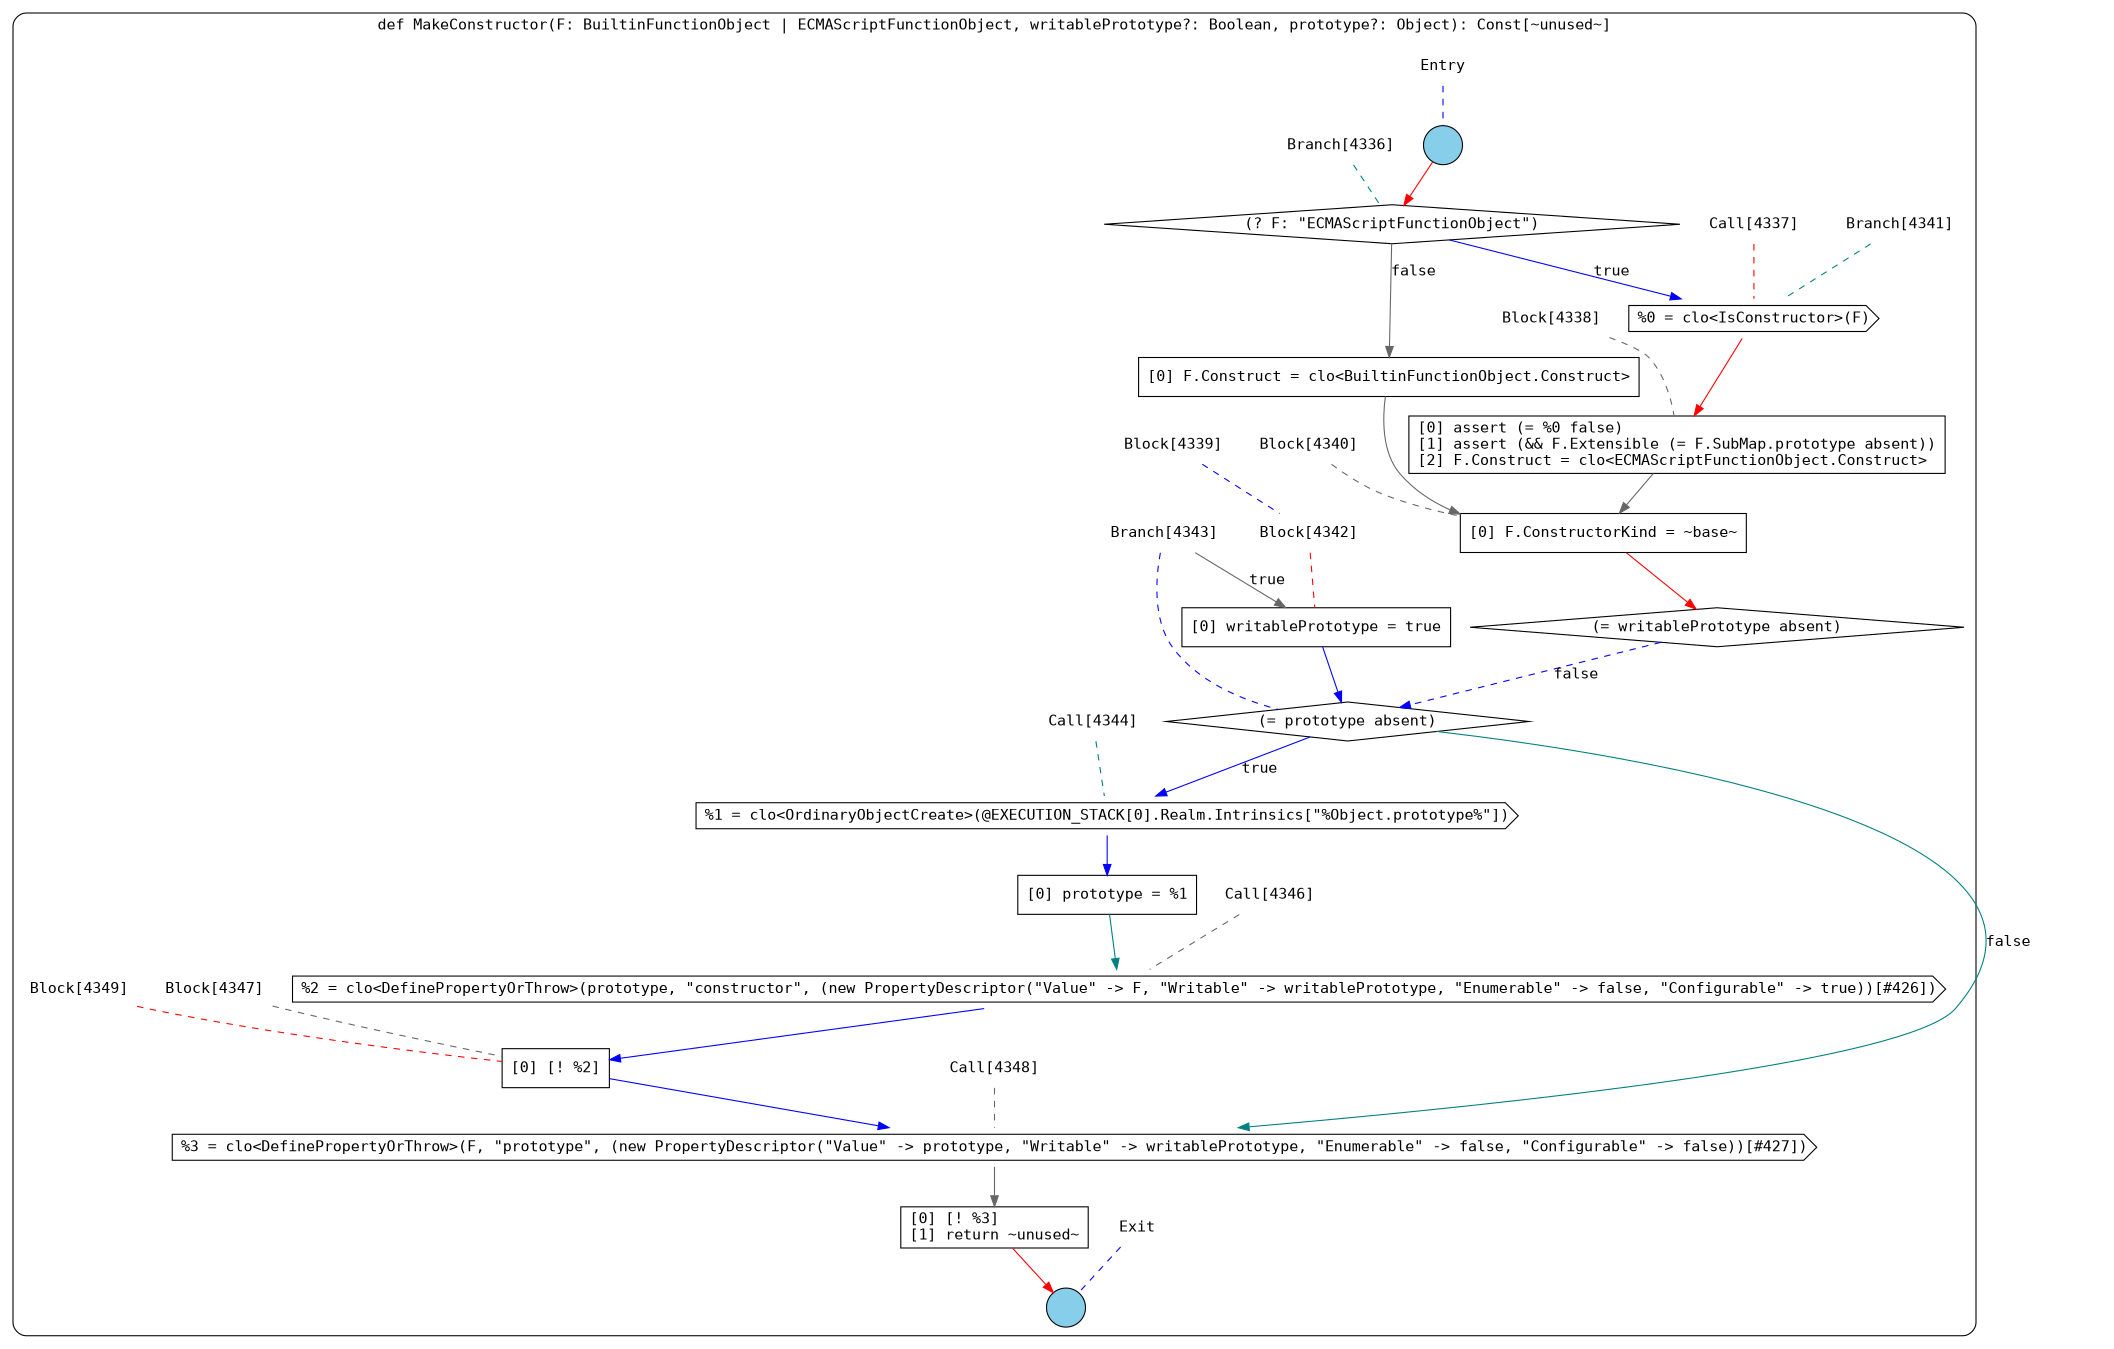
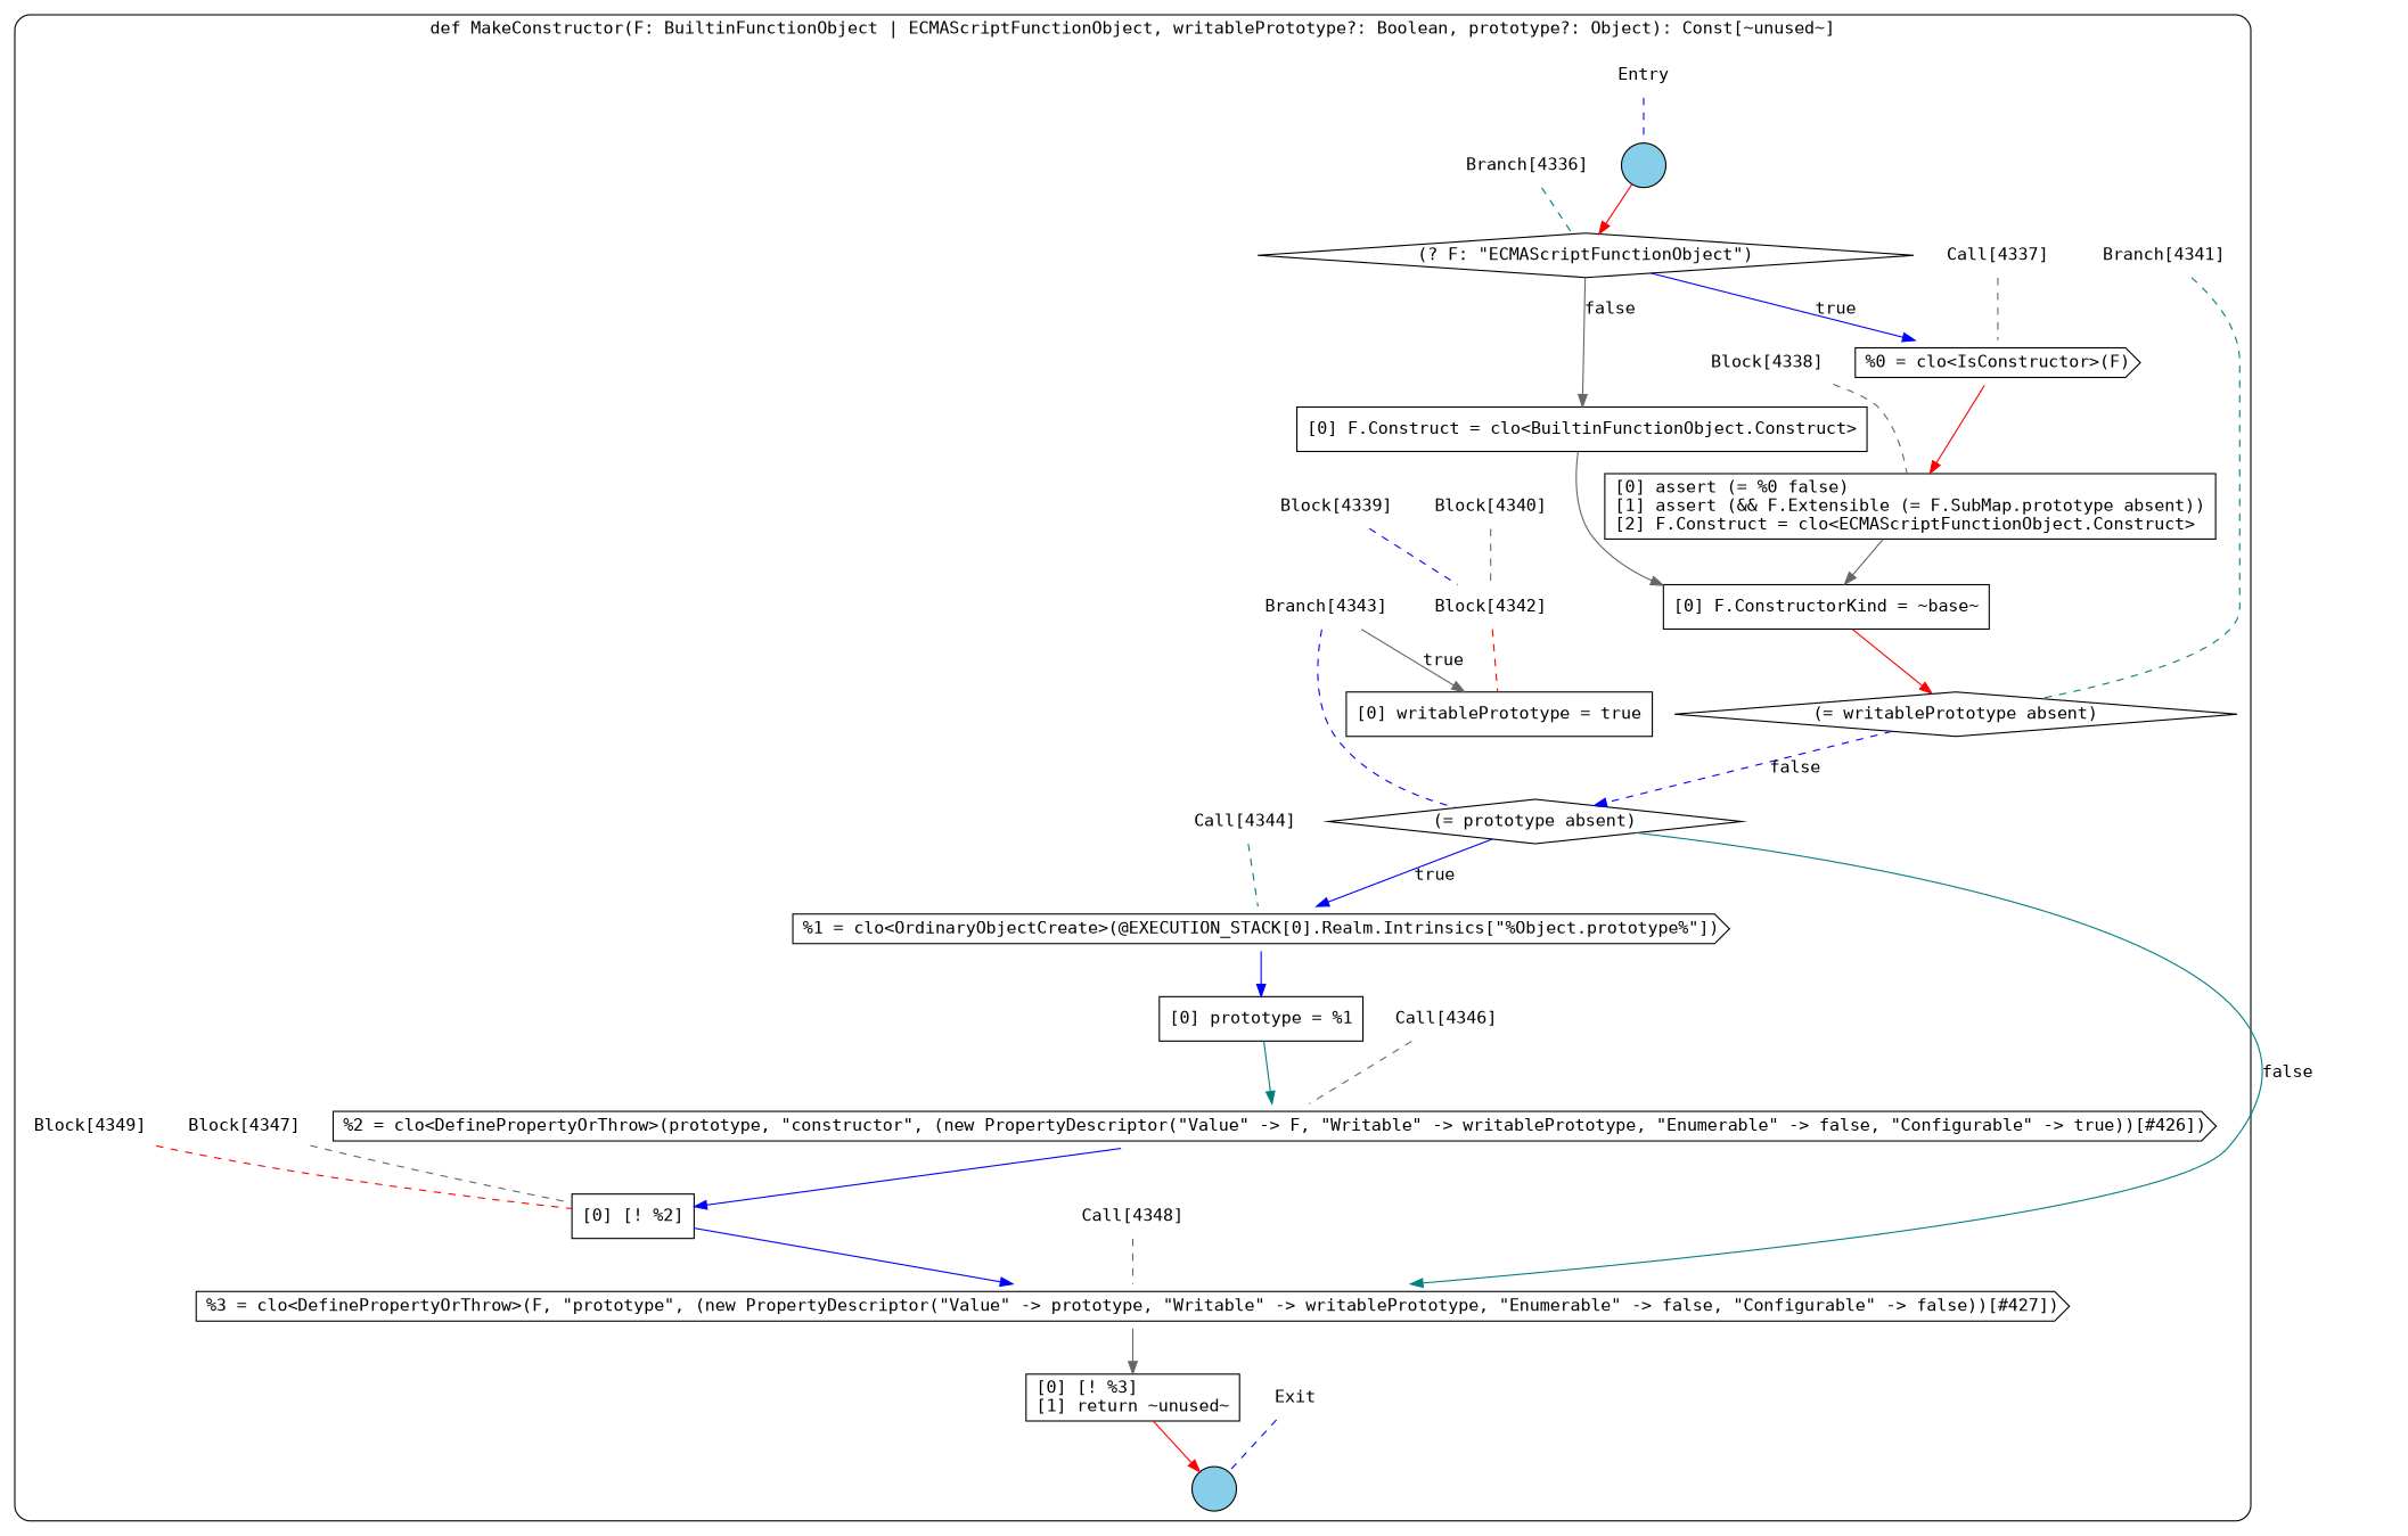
  digraph {
    fontname=Consolas
    node [fontname=Consolas shape=none color=black style=filled]
    edge [color=blue fontname=Consolas]
    n1 [label=<<font color="black">Entry</font>> color="" style=""]
    n2 [fillcolor=skyblue label=" " shape=circle]
    n3 [fillcolor=white label=<<font color="black">(? F: &quot;ECMAScriptFunctionObject&quot;)</font>> shape=diamond]
    n4 [fillcolor=white label=<<font color="black">%0 = clo&lt;IsConstructor&gt;(F)</font>> shape=cds]
    n5 [fillcolor=white label=<<font color="black">[0] F.Construct = clo&lt;BuiltinFunctionObject.Construct&gt;<BR ALIGN="LEFT"/></font>> shape=box]
    n6 [label=<<font color="black">Exit</font>> color="" style=""]
    n7 [fillcolor=skyblue label=" " shape=circle]
    n8 [label=<<font color="black">Branch[4336]</font>> color="" style=""]
    n9 [fillcolor=white label=<<font color="black">[0] assert (= %0 false)<BR ALIGN="LEFT"/>[1] assert (&amp;&amp; F.Extensible (= F.SubMap.prototype absent))<BR ALIGN="LEFT"/>[2] F.Construct = clo&lt;ECMAScriptFunctionObject.Construct&gt;<BR ALIGN="LEFT"/></font>> shape=box]
    n10 [fillcolor=white label=<<font color="black">[0] F.ConstructorKind = ~base~<BR ALIGN="LEFT"/></font>> shape=box]
    n11 [label=<<font color="black">Call[4337]</font>> color="" style=""]
    n12 [label=<<font color="black">Block[4339]</font>> color="" style=""]
    n13 [fillcolor=white label=<<font color="black">(= writablePrototype absent)</font>> shape=diamond]
    n14 [label=<<font color="black">Block[4338]</font>> color="" style=""]
    n15 [label=<<font color="black">Block[4340]</font>> color="" style=""]
    n16 [fillcolor=white label=<<font color="black">[0] writablePrototype = true<BR ALIGN="LEFT"/></font>> shape=box]
    n17 [fillcolor=white label=<<font color="black">(= prototype absent)</font>> shape=diamond]
    n18 [label=<<font color="black">Branch[4341]</font>> color="" style=""]
    n19 [fillcolor=white label=<<font color="black">%1 = clo&lt;OrdinaryObjectCreate&gt;(@EXECUTION_STACK[0].Realm.Intrinsics[&quot;%Object.prototype%&quot;])</font>> shape=cds]
    n20 [fillcolor=white label=<<font color="black">%3 = clo&lt;DefinePropertyOrThrow&gt;(F, &quot;prototype&quot;, (new PropertyDescriptor(&quot;Value&quot; -&gt; prototype, &quot;Writable&quot; -&gt; writablePrototype, &quot;Enumerable&quot; -&gt; false, &quot;Configurable&quot; -&gt; false))[#427])</font>> shape=cds]
    n21 [label=<<font color="black">Block[4342]</font>> color="" style=""]
    n22 [label=<<font color="black">Branch[4343]</font>> color="" style=""]
    n23 [fillcolor=white label=<<font color="black">[0] prototype = %1<BR ALIGN="LEFT"/></font>> shape=box]
    n24 [fillcolor=white label=<<font color="black">[0] [! %3]<BR ALIGN="LEFT"/>[1] return ~unused~<BR ALIGN="LEFT"/></font>> shape=box]
    n25 [label=<<font color="black">Call[4344]</font>> color="" style=""]
    n26 [fillcolor=white label=<<font color="black">%2 = clo&lt;DefinePropertyOrThrow&gt;(prototype, &quot;constructor&quot;, (new PropertyDescriptor(&quot;Value&quot; -&gt; F, &quot;Writable&quot; -&gt; writablePrototype, &quot;Enumerable&quot; -&gt; false, &quot;Configurable&quot; -&gt; true))[#426])</font>> shape=cds]
    n27 [label=<<font color="black">Call[4348]</font>> color="" style=""]
    n28 [fillcolor=white label=<<font color="black">[0] [! %2]<BR ALIGN="LEFT"/></font>> shape=box]
    n29 [label=<<font color="black">Block[4349]</font>> color="" style=""]
    n30 [label=<<font color="black">Call[4346]</font>> color="" style=""]
    n31 [label=<<font color="black">Block[4347]</font>> color="" style=""]
    subgraph cluster_1 {
      label="def MakeConstructor(F: BuiltinFunctionObject | ECMAScriptFunctionObject, writablePrototype?: Boolean, prototype?: Object): Const[~unused~]"
      style=rounded
      n1
      n2
      n3
      n4
      n5
      n6
      n7
      n8
      n9
      n10
      n11
      n12
      n13
      n14
      n15
      n16
      n17
      n18
      n19
      n20
      n21
      n22
      n23
      n24
      n25
      n26
      n27
      n28
      n29
      n30
      n31
    }
    n1 -> n2 [arrowhead=none style=dashed]
    n2 -> n3 [color=red]
    n3 -> n4 [label=<<font color="black">true</font>>]
    n3 -> n5 [color=gray40 label=<<font color="black">false</font>>]
    n4 -> n9 [color=red]
    n5 -> n10 [color=gray40]
    n6 -> n7 [arrowhead=none style=dashed]
    n8 -> n3 [arrowhead=none color=teal style=dashed]
    n9 -> n10 [color=gray40]
    n10 -> n13 [color=red]
-   n11 -> n4 [arrowhead=none color=red style=dashed]
+   n11 -> n4 [arrowhead=none color=gray40 style=dashed]
    n12 -> n21 [arrowhead=none style=dashed]
    n13 -> n17 [label=<<font color="black">false</font>> style=dashed]
    n14 -> n9 [arrowhead=none color=gray40 style=dashed]
-   n15 -> n10 [arrowhead=none color=gray40 style=dashed]
-   n16 -> n17
+   n15 -> n21 [arrowhead=none color=gray40 style=dashed]
    n17 -> n19 [label=<<font color="black">true</font>>]
    n17 -> n20 [color=teal label=<<font color="black">false</font>>]
-   n18 -> n4 [arrowhead=none color=teal style=dashed]
+   n18 -> n13 [arrowhead=none color=teal style=dashed]
    n19 -> n23
    n20 -> n24 [color=gray40]
    n21 -> n16 [arrowhead=none color=red style=dashed]
    n22 -> n16 [color=gray40 label=<<font color="black">true</font>>]
    n22 -> n17 [arrowhead=none style=dashed]
    n23 -> n26 [color=teal]
    n24 -> n7 [color=red]
    n25 -> n19 [arrowhead=none color=teal style=dashed]
    n26 -> n28
    n27 -> n20 [arrowhead=none color=gray40 style=dashed]
    n28 -> n20
    n29 -> n28 [arrowhead=none color=red style=dashed]
    n30 -> n26 [arrowhead=none color=gray40 style=dashed]
    n31 -> n28 [arrowhead=none color=gray40 style=dashed]
  }
